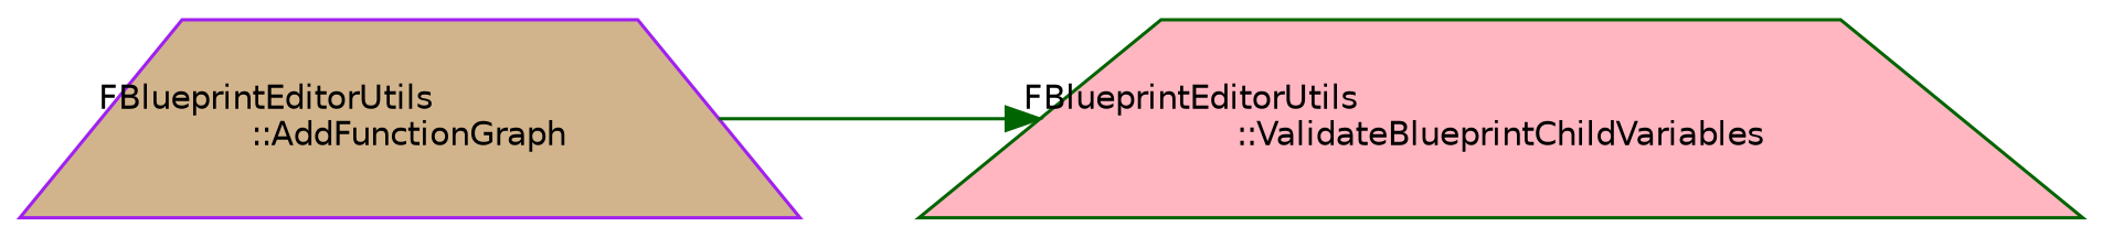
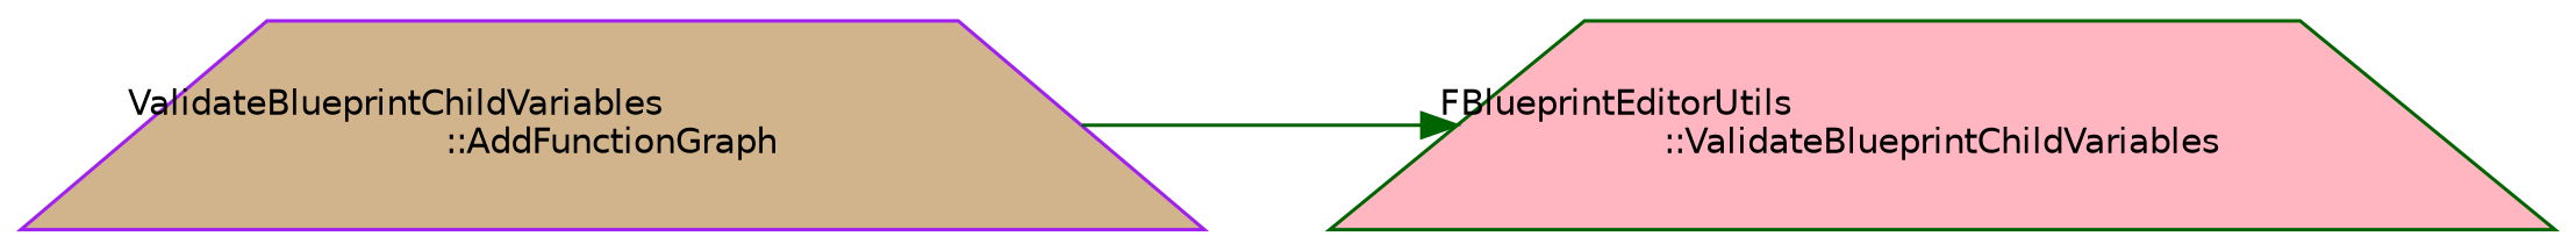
  digraph {
    rankdir=RL
    node [fontname=Helvetica fontsize=10 shape=trapezium style=filled]
    n1 [color=darkgreen fillcolor=lightpink fontcolor=black height=0.2 label="FBlueprintEditorUtils\l::ValidateBlueprintChildVariables" width=0.4]
-   n2 [color=purple fillcolor=tan height=0.2 label="FBlueprintEditorUtils\l::AddFunctionGraph" width=0.4]
+   n2 [color=purple fillcolor=tan height=0.2 label="ValidateBlueprintChildVariables\l::AddFunctionGraph" width=0.4]
    n1 -> n2 [color=darkgreen dir=back fontname=Helvetica fontsize=10 labelfontname=Helvetica labelfontsize=10 style=solid]
  }
